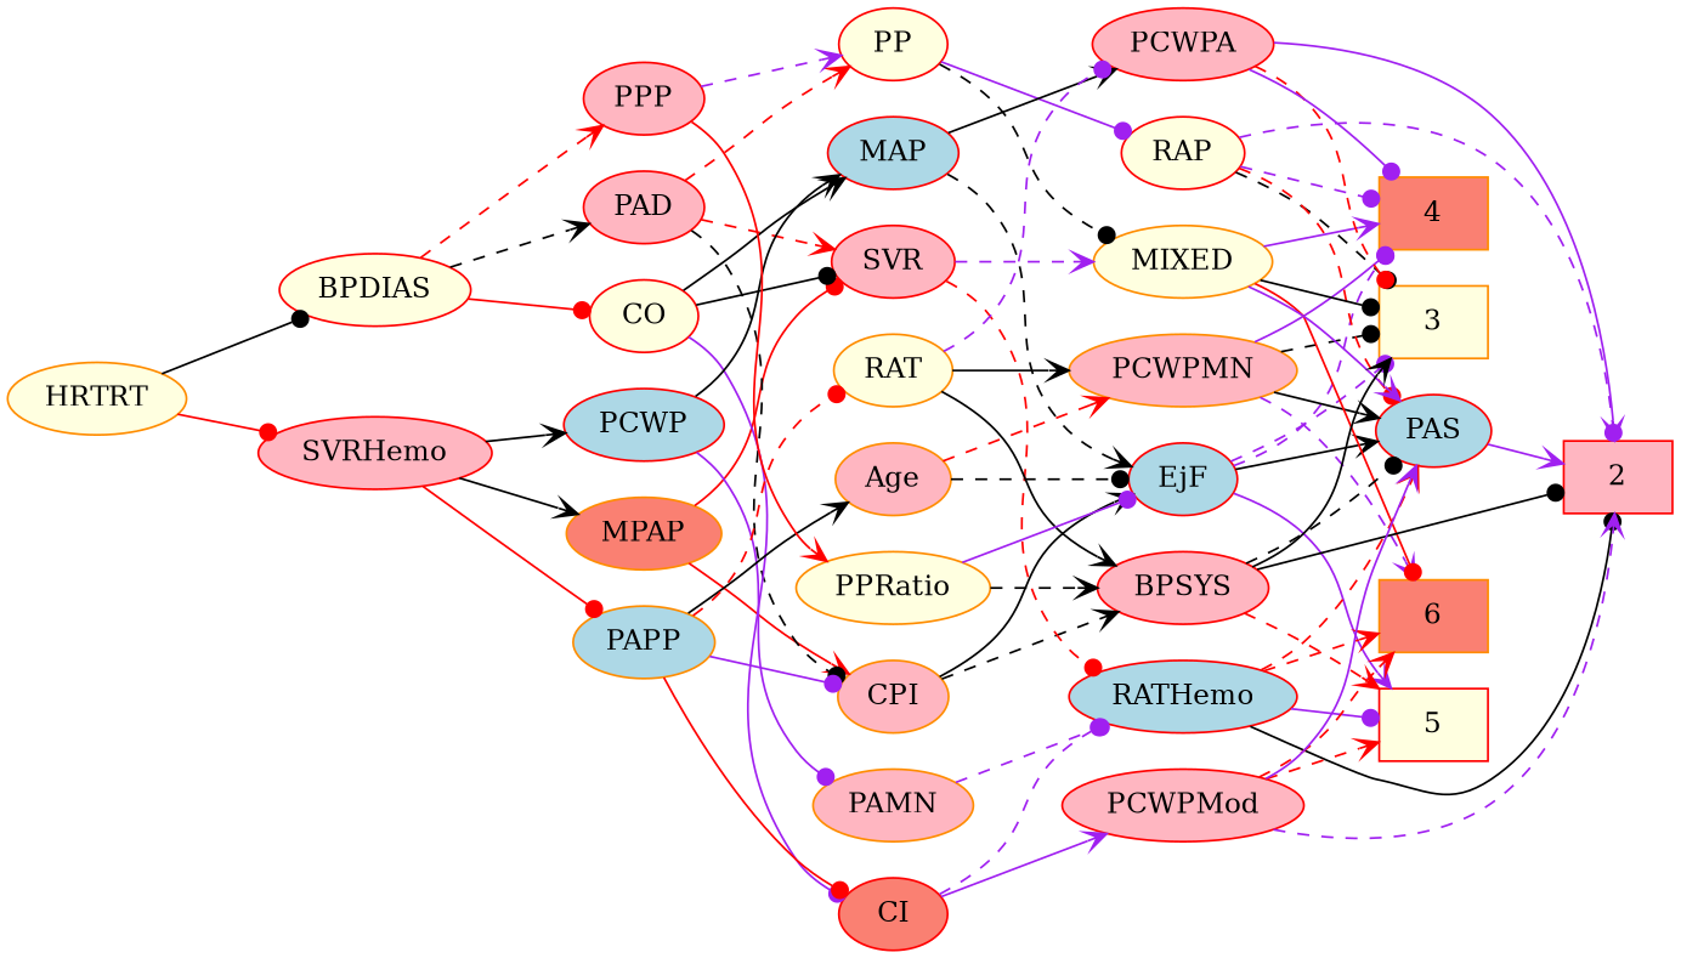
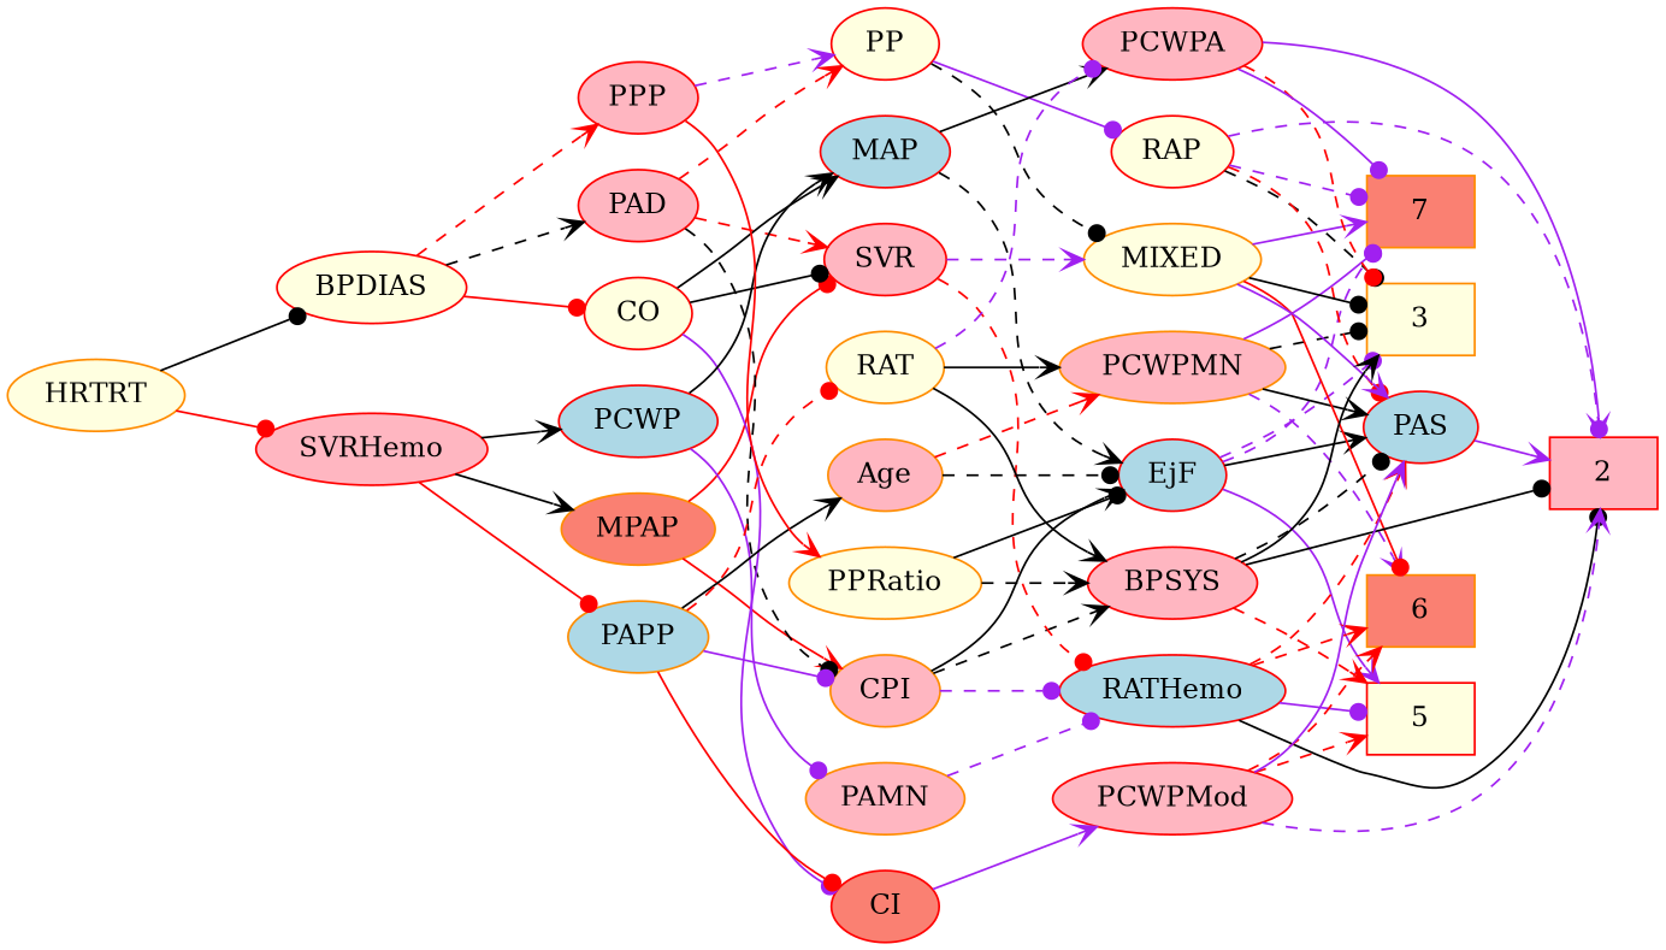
  strict digraph {
    rankdir=LR
    node [color=red fillcolor=lightpink style=filled]
    edge [arrowhead=vee color=black style=solid]
    n1 [color=darkorange fillcolor=salmon height=0.5 label=6 shape=box width=0.75]
    2 [height=0.5 shape=box width=0.75]
    3 [color=darkorange fillcolor=lightyellow height=0.5 shape=box width=0.75]
-   4 [color=darkorange fillcolor=salmon height=0.5 shape=box width=0.75]
+   4 [color=darkorange fillcolor=salmon height=0.5 shape=box width=0.75 label=7]
    5 [fillcolor=lightyellow height=0.5 shape=box width=0.75]
    Age [color=darkorange height=0.5 width=0.75]
    EjF [fillcolor=lightblue height=0.5 width=0.75]
    PCWPMN [color=darkorange height=0.5 width=1.3902]
    PAS [fillcolor=lightblue height=0.5 width=0.75]
    RAP [fillcolor=lightyellow height=0.5 width=0.77632]
    MIXED [color=darkorange fillcolor=lightyellow height=0.5 width=1.1193]
    MPAP [color=darkorange fillcolor=salmon height=0.5 width=0.97491]
    CPI [color=darkorange height=0.5 width=0.75]
    SVR [height=0.5 width=0.77632]
    BPSYS [height=0.5 width=1.0471]
    RATHemo [fillcolor=lightblue height=0.5 width=1.3721]
    PAD [height=0.5 width=0.79437]
    PP [fillcolor=lightyellow height=0.5 width=0.75]
    CO [fillcolor=lightyellow height=0.5 width=0.75]
    MAP [fillcolor=lightblue height=0.5 width=0.84854]
    CI [fillcolor=salmon height=0.5 width=0.75]
    PCWPA [height=0.5 width=1.1555]
    PCWPMod [height=0.5 width=1.4443]
    PAMN [color=darkorange height=0.5 width=1.011]
    RAT [color=darkorange fillcolor=lightyellow height=0.5 width=0.75827]
    SVRHemo [height=0.5 width=1.3902]
    PCWP [fillcolor=lightblue height=0.5 width=0.97491]
    PAPP [color=darkorange fillcolor=lightblue height=0.5 width=0.88464]
    BPDIAS [fillcolor=lightyellow height=0.5 width=1.1735]
    PPP [height=0.5 width=0.75]
    PPRatio [color=darkorange fillcolor=lightyellow height=0.5 width=1.1013]
    HRTRT [color=darkorange fillcolor=lightyellow height=0.5 width=1.1013]
    Age -> EjF [arrowhead=dot style=dashed]
    Age -> PCWPMN [color=red style=dashed]
    EjF -> 3 [arrowhead=dot color=purple style=dashed]
    EjF -> 4 [arrowhead=dot color=purple style=dashed]
    EjF -> 5 [color=purple]
    EjF -> PAS
    PCWPMN -> n1 [color=purple style=dashed]
    PCWPMN -> 3 [arrowhead=dot style=dashed]
    PCWPMN -> 4 [arrowhead=dot color=purple]
    PCWPMN -> PAS
    PAS -> 2 [color=purple]
    RAP -> 2 [arrowhead=dot color=purple style=dashed]
    RAP -> 3 [arrowhead=dot style=dashed]
    RAP -> 4 [arrowhead=dot color=purple style=dashed]
    RAP -> PAS [arrowhead=dot color=red style=dashed]
    MIXED -> n1 [arrowhead=dot color=red]
    MIXED -> 3 [arrowhead=dot]
    MIXED -> 4 [color=purple]
    MIXED -> PAS [color=purple]
    MPAP -> CPI [color=red]
    MPAP -> SVR [arrowhead=dot color=red]
    CPI -> EjF
    CPI -> BPSYS [style=dashed]
    SVR -> MIXED [color=purple style=dashed]
    SVR -> RATHemo [arrowhead=dot color=red style=dashed]
    BPSYS -> 2 [arrowhead=dot]
    BPSYS -> 3
    BPSYS -> 5 [color=red style=dashed]
    BPSYS -> PAS [arrowhead=dot style=dashed]
    RATHemo -> n1 [color=red style=dashed]
    RATHemo -> 2 [arrowhead=dot]
    RATHemo -> 5 [arrowhead=dot color=purple]
    RATHemo -> PAS [color=red style=dashed]
    PAD -> CPI [arrowhead=dot style=dashed]
    PAD -> SVR [color=red style=dashed]
    PAD -> PP [color=red style=dashed]
    PP -> RAP [arrowhead=dot color=purple]
    PP -> MIXED [arrowhead=dot style=dashed]
    CO -> SVR [arrowhead=dot]
    CO -> MAP
    CO -> CI [arrowhead=dot color=purple]
    MAP -> EjF [style=dashed]
    MAP -> PCWPA
-   CI -> RATHemo [arrowhead=dot color=purple style=dashed]
+   CPI -> RATHemo [arrowhead=dot color=purple style=dashed]
    CI -> PCWPMod [color=purple]
    PCWPA -> 2 [color=purple]
    PCWPA -> 3 [arrowhead=dot color=red style=dashed]
    PCWPA -> 4 [arrowhead=dot color=purple]
    PCWPMod -> n1 [color=red style=dashed]
    PCWPMod -> 2 [color=purple style=dashed]
    PCWPMod -> 5 [color=red style=dashed]
    PCWPMod -> PAS [color=purple]
    PAMN -> RATHemo [arrowhead=dot color=purple style=dashed]
    RAT -> PCWPMN
    RAT -> BPSYS
    RAT -> PCWPA [arrowhead=dot color=purple style=dashed]
    SVRHemo -> MPAP
    SVRHemo -> PCWP
    SVRHemo -> PAPP [arrowhead=dot color=red]
    PCWP -> MAP
    PCWP -> PAMN [arrowhead=dot color=purple]
    PAPP -> Age
    PAPP -> CPI [arrowhead=dot color=purple]
    PAPP -> CI [arrowhead=dot color=red]
    PAPP -> RAT [arrowhead=dot color=red style=dashed]
    BPDIAS -> PAD [style=dashed]
    BPDIAS -> CO [arrowhead=dot color=red]
    BPDIAS -> PPP [color=red style=dashed]
    PPP -> PP [color=purple style=dashed]
    PPP -> PPRatio [color=red]
-   PPRatio -> EjF [arrowhead=dot color=purple]
+   PPRatio -> EjF [arrowhead=dot]
    PPRatio -> BPSYS [style=dashed]
    HRTRT -> SVRHemo [arrowhead=dot color=red]
    HRTRT -> BPDIAS [arrowhead=dot]
  }
